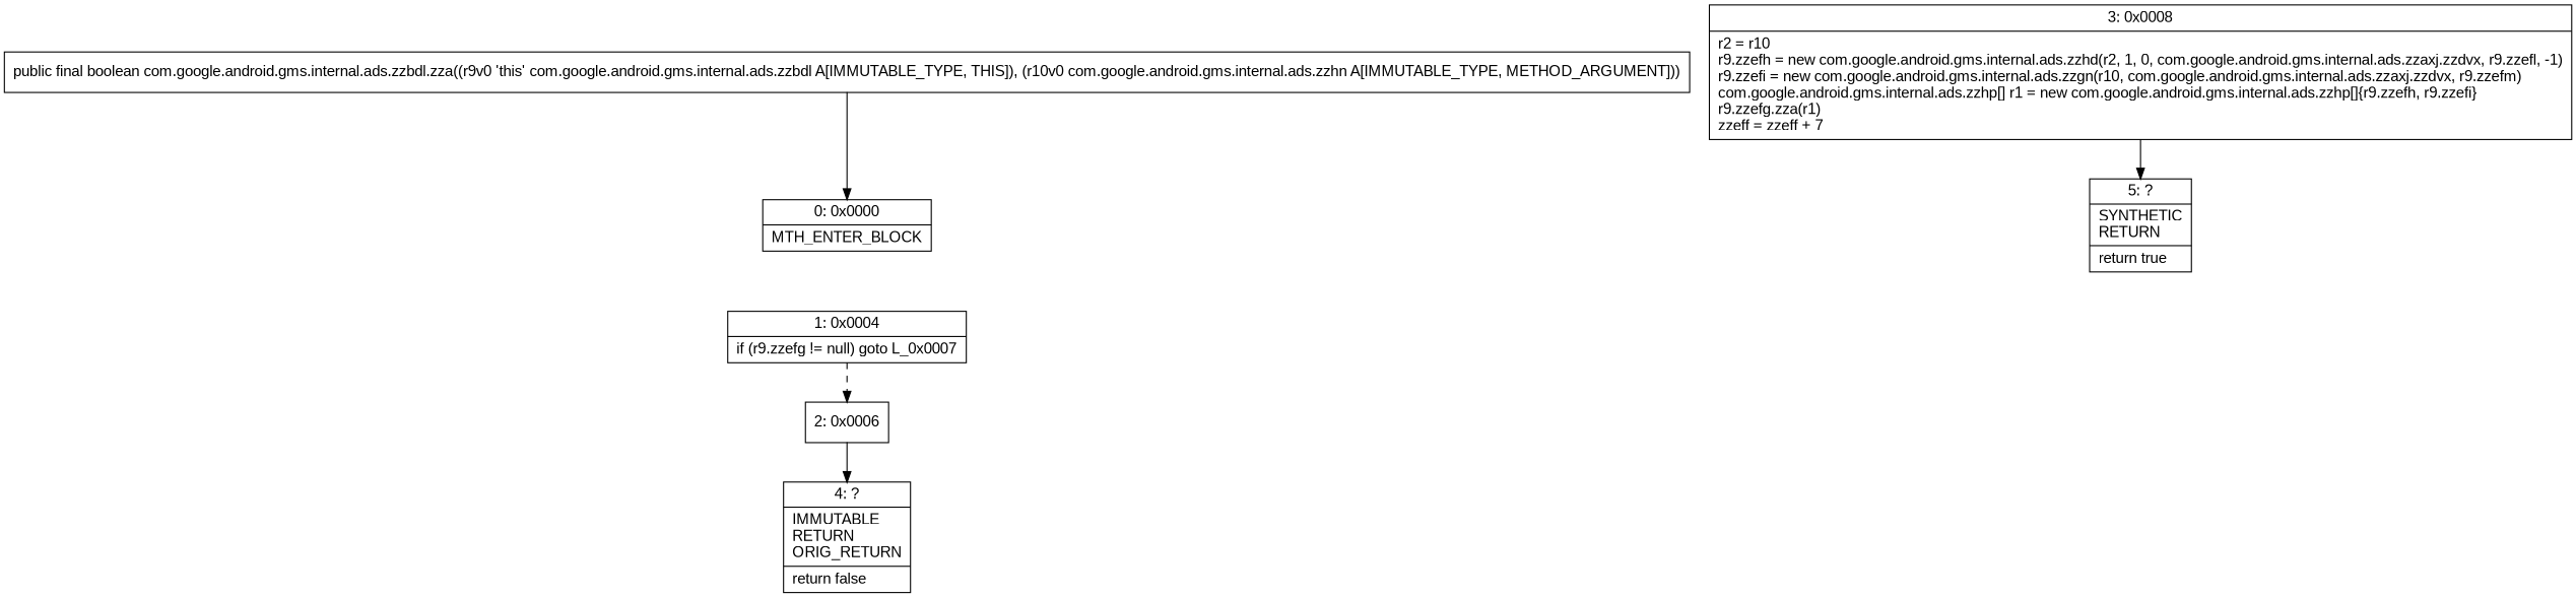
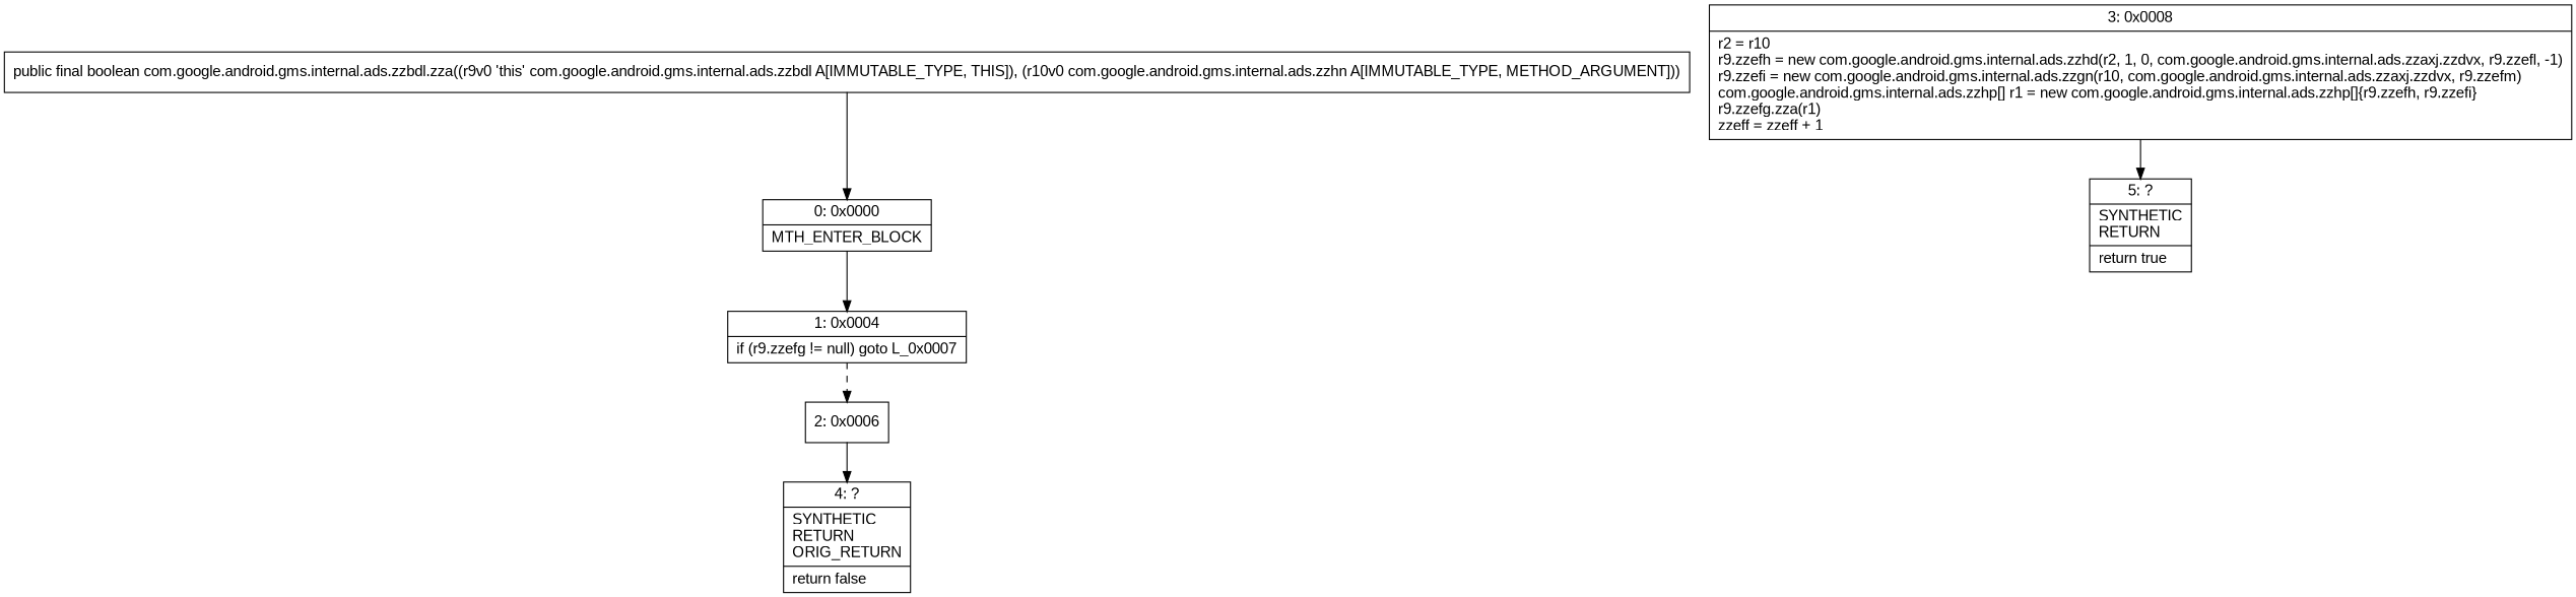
  digraph {
    fontname="Liberation Sans"
    node [fontname="Liberation Sans" shape=record]
    edge [fontname="Liberation Sans"]
    n1 [label="{0\:\ 0x0000|MTH_ENTER_BLOCK\l}"]
    n2 [label="{1\:\ 0x0004|if (r9.zzefg != null) goto L_0x0007\l}"]
    n3 [label="{2\:\ 0x0006}"]
-   n4 [label="{4\:\ ?|IMMUTABLE\lRETURN\lORIG_RETURN\l|return false\l}"]
-   n5 [label="{3\:\ 0x0008|r2 = r10\lr9.zzefh = new com.google.android.gms.internal.ads.zzhd(r2, 1, 0, com.google.android.gms.internal.ads.zzaxj.zzdvx, r9.zzefl, \-1)\lr9.zzefi = new com.google.android.gms.internal.ads.zzgn(r10, com.google.android.gms.internal.ads.zzaxj.zzdvx, r9.zzefm)\lcom.google.android.gms.internal.ads.zzhp[] r1 = new com.google.android.gms.internal.ads.zzhp[]\{r9.zzefh, r9.zzefi\}\lr9.zzefg.zza(r1)\lzzeff = zzeff + 7\l}"]
+   n4 [label="{4\:\ ?|SYNTHETIC\lRETURN\lORIG_RETURN\l|return false\l}"]
+   n5 [label="{3\:\ 0x0008|r2 = r10\lr9.zzefh = new com.google.android.gms.internal.ads.zzhd(r2, 1, 0, com.google.android.gms.internal.ads.zzaxj.zzdvx, r9.zzefl, \-1)\lr9.zzefi = new com.google.android.gms.internal.ads.zzgn(r10, com.google.android.gms.internal.ads.zzaxj.zzdvx, r9.zzefm)\lcom.google.android.gms.internal.ads.zzhp[] r1 = new com.google.android.gms.internal.ads.zzhp[]\{r9.zzefh, r9.zzefi\}\lr9.zzefg.zza(r1)\lzzeff = zzeff + 1\l}"]
    n6 [label="{5\:\ ?|SYNTHETIC\lRETURN\l|return true\l}"]
    n7 [label="{public final boolean com.google.android.gms.internal.ads.zzbdl.zza((r9v0 'this' com.google.android.gms.internal.ads.zzbdl A[IMMUTABLE_TYPE, THIS]), (r10v0 com.google.android.gms.internal.ads.zzhn A[IMMUTABLE_TYPE, METHOD_ARGUMENT])) }"]
+   n1 -> n2
    n2 -> n3 [style=dashed]
    n3 -> n4
    n5 -> n6
    n7 -> n1
  }
